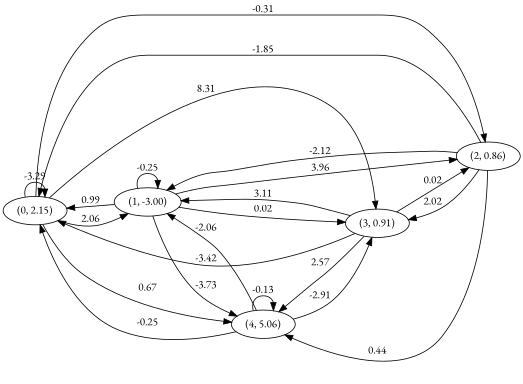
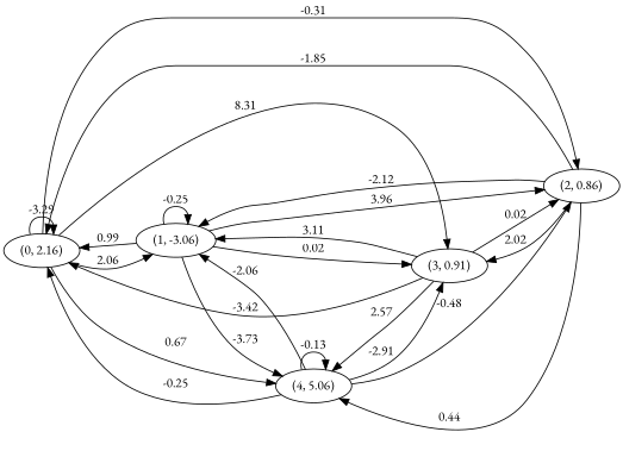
  digraph {
    fontname="EB Garamond"
    rankdir=LR
    node [fontname="EB Garamond"]
    edge [fontname="EB Garamond"]
-   n1 [label="(0, 2.15)"]
-   n2 [label="(1, -3.00)"]
+   n1 [label="(0, 2.16)"]
+   n2 [label="(1, -3.06)"]
    n3 [label="(2, 0.86)"]
    n4 [label="(3, 0.91)"]
    n5 [label="(4, 5.06)"]
    n1 -> n1 [label=-3.29]
    n1 -> n2 [label=2.06]
    n1 -> n3 [label=-0.31]
    n1 -> n4 [label=8.31]
    n1 -> n5 [label=0.67]
    n2 -> n1 [label=0.99]
    n2 -> n2 [label=-0.25]
    n2 -> n3 [label=3.96]
    n2 -> n4 [label=0.02]
    n2 -> n5 [label=-3.73]
    n3 -> n1 [label=-1.85]
    n3 -> n2 [label=-2.12]
    n3 -> n4 [label=2.02]
    n3 -> n5 [label=0.44]
    n4 -> n1 [label=-3.42]
    n4 -> n2 [label=3.11]
    n4 -> n3 [label=0.02]
    n4 -> n5 [label=2.57]
    n5 -> n1 [label=-0.25]
    n5 -> n2 [label=-2.06]
+   n5 -> n3 [label=-0.48]
    n5 -> n4 [label=-2.91]
    n5 -> n5 [label=-0.13]
  }
